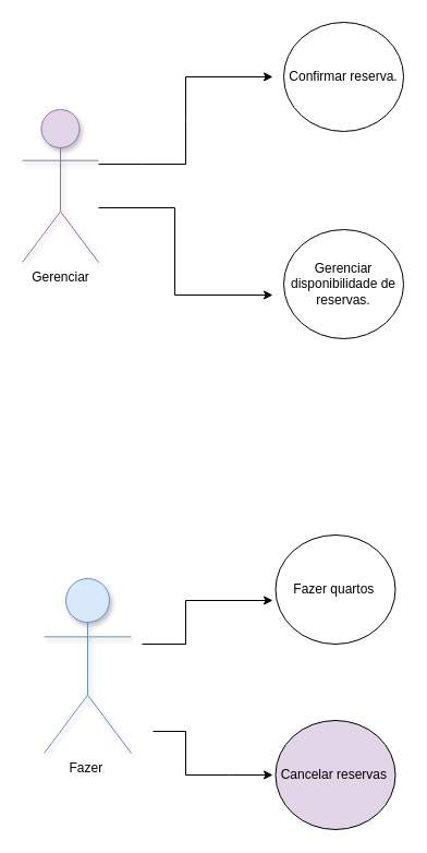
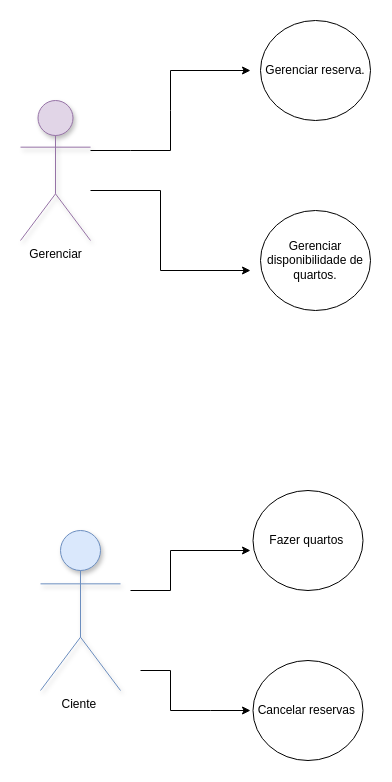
  <mxCell id="0" />
  <mxCell id="1" parent="0" />
  <mxCell id="2" value="&lt;font style=&quot;vertical-align: inherit;&quot;&gt;&lt;font style=&quot;vertical-align: inherit;&quot;&gt;Gerenciar&lt;/font&gt;&lt;/font&gt;" style="shape=umlActor;verticalLabelPosition=bottom;verticalAlign=top;html=1;outlineConnect=0;fillColor=#e1d5e7;strokeColor=#9673a6;shadow=1;" vertex="1" parent="1"><mxGeometry x="20" y="100" width="70" height="140" as="geometry" /></mxCell>
  <mxCell id="3" value="" style="endArrow=classic;html=1;rounded=0;" edge="1" parent="1"><mxGeometry width="50" height="50" relative="1" as="geometry"><mxPoint x="90" y="150" as="sourcePoint" /><mxPoint x="250" y="70" as="targetPoint" /><Array as="points"><mxPoint x="130" y="150" /><mxPoint x="170" y="150" /><mxPoint x="170" y="110" /><mxPoint x="170" y="70" /></Array></mxGeometry></mxCell>
  <mxCell id="4" value="" style="endArrow=classic;html=1;rounded=0;" edge="1" parent="1"><mxGeometry width="50" height="50" relative="1" as="geometry"><mxPoint x="90" y="190" as="sourcePoint" /><mxPoint x="250" y="270" as="targetPoint" /><Array as="points"><mxPoint x="160" y="190" /><mxPoint x="160" y="270" /></Array></mxGeometry></mxCell>
- <mxCell id="5" value="&lt;font style=&quot;vertical-align: inherit;&quot;&gt;&lt;font style=&quot;vertical-align: inherit;&quot;&gt;Confirmar reserva.&lt;/font&gt;&lt;/font&gt;" style="ellipse;whiteSpace=wrap;html=1;" vertex="1" parent="1"><mxGeometry x="260" y="20" width="110" height="100" as="geometry" /></mxCell>
- <mxCell id="6" value="&lt;font style=&quot;vertical-align: inherit;&quot;&gt;&lt;font style=&quot;vertical-align: inherit;&quot;&gt;Gerenciar disponibilidade de reservas.&lt;/font&gt;&lt;/font&gt;" style="ellipse;whiteSpace=wrap;html=1;" vertex="1" parent="1"><mxGeometry x="260" y="210" width="110" height="100" as="geometry" /></mxCell>
- <mxCell id="7" value="&lt;font style=&quot;vertical-align: inherit;&quot;&gt;&lt;font style=&quot;vertical-align: inherit;&quot;&gt;Fazer&amp;nbsp;&lt;/font&gt;&lt;/font&gt;" style="shape=umlActor;verticalLabelPosition=bottom;verticalAlign=top;html=1;outlineConnect=0;fillColor=#dae8fc;strokeColor=#6c8ebf;shadow=1;" vertex="1" parent="1"><mxGeometry x="40" y="530" width="80" height="160" as="geometry" /></mxCell>
+ <mxCell id="5" value="&lt;font style=&quot;vertical-align: inherit;&quot;&gt;&lt;font style=&quot;vertical-align: inherit;&quot;&gt;Gerenciar reserva.&lt;/font&gt;&lt;/font&gt;" style="ellipse;whiteSpace=wrap;html=1;" vertex="1" parent="1"><mxGeometry x="260" y="20" width="110" height="100" as="geometry" /></mxCell>
+ <mxCell id="6" value="&lt;font style=&quot;vertical-align: inherit;&quot;&gt;&lt;font style=&quot;vertical-align: inherit;&quot;&gt;Gerenciar disponibilidade de quartos.&lt;/font&gt;&lt;/font&gt;" style="ellipse;whiteSpace=wrap;html=1;" vertex="1" parent="1"><mxGeometry x="260" y="210" width="110" height="100" as="geometry" /></mxCell>
+ <mxCell id="7" value="&lt;font style=&quot;vertical-align: inherit;&quot;&gt;&lt;font style=&quot;vertical-align: inherit;&quot;&gt;Ciente&amp;nbsp;&lt;/font&gt;&lt;/font&gt;" style="shape=umlActor;verticalLabelPosition=bottom;verticalAlign=top;html=1;outlineConnect=0;fillColor=#dae8fc;strokeColor=#6c8ebf;shadow=1;" vertex="1" parent="1"><mxGeometry x="40" y="530" width="80" height="160" as="geometry" /></mxCell>
  <mxCell id="8" value="" style="endArrow=classic;html=1;rounded=0;" edge="1" parent="1"><mxGeometry width="50" height="50" relative="1" as="geometry"><mxPoint x="130" y="590" as="sourcePoint" /><mxPoint x="250" y="550" as="targetPoint" /><Array as="points"><mxPoint x="170" y="590" /><mxPoint x="170" y="550" /></Array></mxGeometry></mxCell>
  <mxCell id="9" value="" style="endArrow=classic;html=1;rounded=0;" edge="1" parent="1"><mxGeometry width="50" height="50" relative="1" as="geometry"><mxPoint x="140" y="670" as="sourcePoint" /><mxPoint x="250" y="710" as="targetPoint" /><Array as="points"><mxPoint x="170" y="670" /><mxPoint x="170" y="710" /><mxPoint x="210" y="710" /></Array></mxGeometry></mxCell>
  <mxCell id="10" value="&lt;font style=&quot;vertical-align: inherit;&quot;&gt;&lt;font style=&quot;vertical-align: inherit;&quot;&gt;Fazer quartos&amp;nbsp;&lt;/font&gt;&lt;/font&gt;" style="ellipse;whiteSpace=wrap;html=1;" vertex="1" parent="1"><mxGeometry x="252.5" y="490" width="110" height="100" as="geometry" /></mxCell>
- <mxCell id="11" value="&lt;font style=&quot;vertical-align: inherit;&quot;&gt;&lt;font style=&quot;vertical-align: inherit;&quot;&gt;Cancelar reservas&amp;nbsp;&lt;/font&gt;&lt;/font&gt;" style="ellipse;whiteSpace=wrap;html=1;fillColor=#e1d5e7;" vertex="1" parent="1"><mxGeometry x="252.5" y="660" width="110" height="100" as="geometry" /></mxCell>
+ <mxCell id="11" value="&lt;font style=&quot;vertical-align: inherit;&quot;&gt;&lt;font style=&quot;vertical-align: inherit;&quot;&gt;Cancelar reservas&amp;nbsp;&lt;/font&gt;&lt;/font&gt;" style="ellipse;whiteSpace=wrap;html=1;" vertex="1" parent="1"><mxGeometry x="252.5" y="660" width="110" height="100" as="geometry" /></mxCell>
